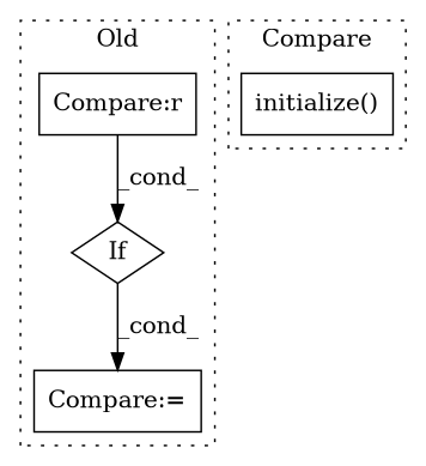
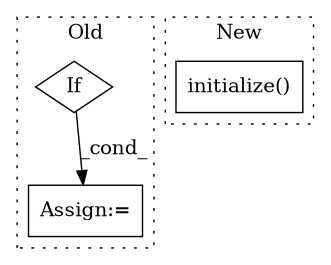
  digraph {
    node [l=3 shape=box]
    n1 [a=96 label=If s=2697 shape=diamond]
-   n2 [a=68 label="Compare:=" s=2807]
-   n3 [a=40 l=20 label="Compare:r" s=2700]
+   n2 [a=68 label="Assign:=" s=2807]
    n4 [a=75 l="19,29" label="initialize()" s="2943,2968"]
    subgraph cluster_1 {
      label=Old
      style=dotted
      n1
      n2
-     n3
    }
    subgraph cluster_2 {
-     label=Compare
+     label=New
      style=dotted
      n4
    }
    n1 -> n2 [label=_cond_]
-   n3 -> n1 [label=_cond_]
  }
